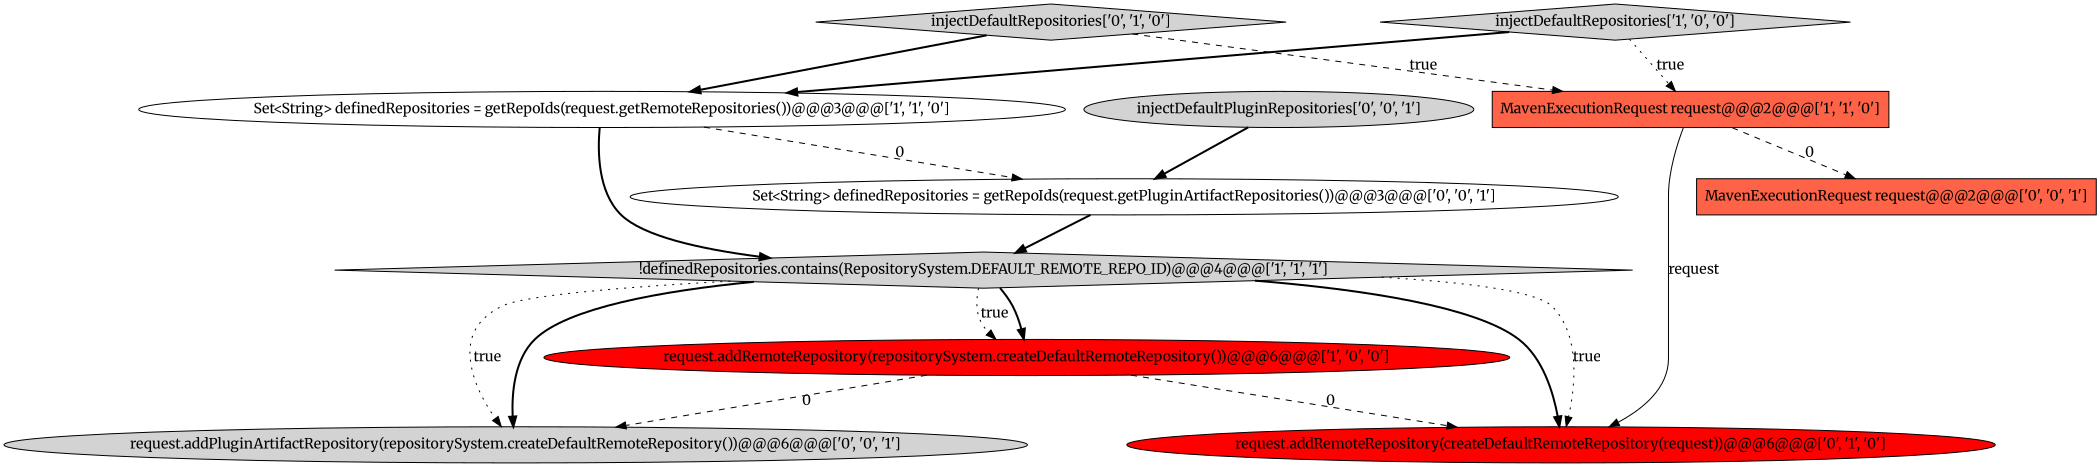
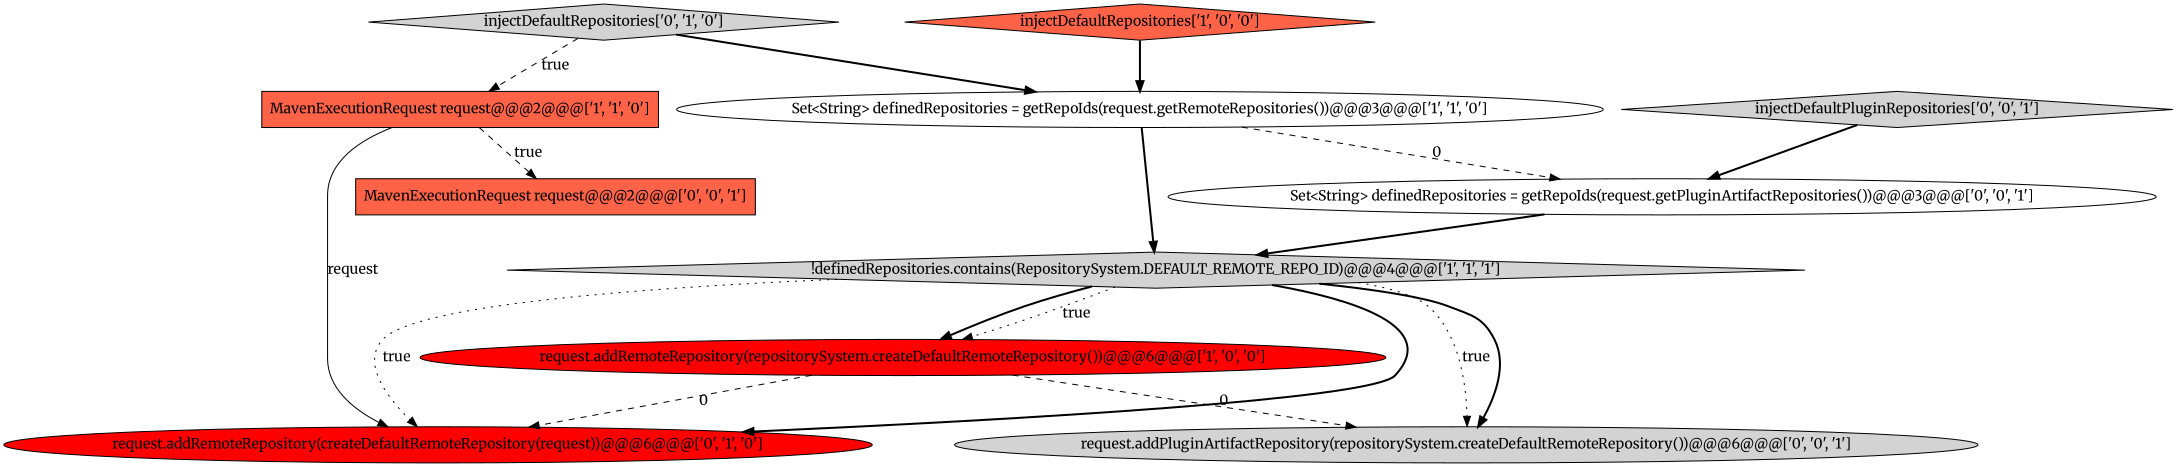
  digraph {
    fontname=Merriweather
    node [fillcolor=lightgray fontname=Merriweather shape=ellipse style=filled]
    edge [fontname=Merriweather style=bold]
    n1 [fillcolor=red label="request.addRemoteRepository(repositorySystem.createDefaultRemoteRepository())@@@6@@@['1', '0', '0']"]
    n2 [label="request.addPluginArtifactRepository(repositorySystem.createDefaultRemoteRepository())@@@6@@@['0', '0', '1']"]
    n3 [fillcolor=red label="request.addRemoteRepository(createDefaultRemoteRepository(request))@@@6@@@['0', '1', '0']"]
    n4 [label="injectDefaultRepositories['0', '1', '0']" shape=diamond]
    n5 [fillcolor=tomato label="MavenExecutionRequest request@@@2@@@['1', '1', '0']" shape=box]
    n6 [fillcolor=white label="Set<String> definedRepositories = getRepoIds(request.getRemoteRepositories())@@@3@@@['1', '1', '0']"]
    n7 [fillcolor=tomato label="MavenExecutionRequest request@@@2@@@['0', '0', '1']" shape=box]
    n8 [fillcolor=white label="Set<String> definedRepositories = getRepoIds(request.getPluginArtifactRepositories())@@@3@@@['0', '0', '1']"]
    n9 [label="!definedRepositories.contains(RepositorySystem.DEFAULT_REMOTE_REPO_ID)@@@4@@@['1', '1', '1']" shape=diamond]
-   n10 [label="injectDefaultPluginRepositories['0', '0', '1']"]
-   n11 [label="injectDefaultRepositories['1', '0', '0']" shape=diamond]
+   n10 [label="injectDefaultPluginRepositories['0', '0', '1']" shape=diamond]
+   n11 [fillcolor=tomato label="injectDefaultRepositories['1', '0', '0']" shape=diamond]
    n1 -> n2 [label=0 style=dashed]
    n1 -> n3 [label=0 style=dashed]
    n4 -> n5 [label=true style=dashed]
    n4 -> n6
    n5 -> n3 [label=request style=solid]
-   n5 -> n7 [label=0 style=dashed]
+   n5 -> n7 [label=true style=dashed]
    n6 -> n8 [label=0 style=dashed]
    n6 -> n9
    n8 -> n9
    n9 -> n1
    n9 -> n1 [label=true style=dotted]
    n9 -> n2 [label=true style=dotted]
    n9 -> n2
    n9 -> n3 [label=true style=dotted]
    n9 -> n3
    n10 -> n8
-   n11 -> n5 [label=true style=dotted]
    n11 -> n6
  }
